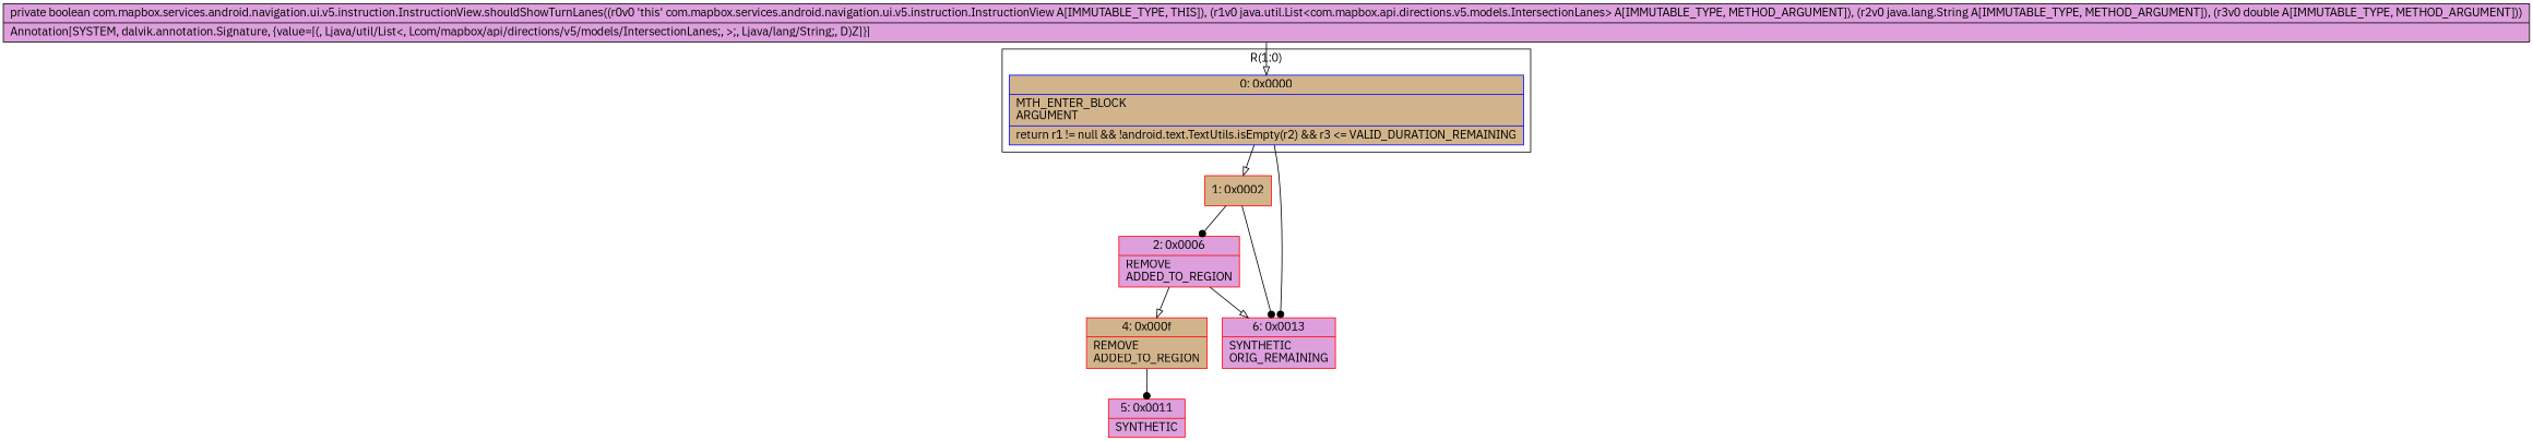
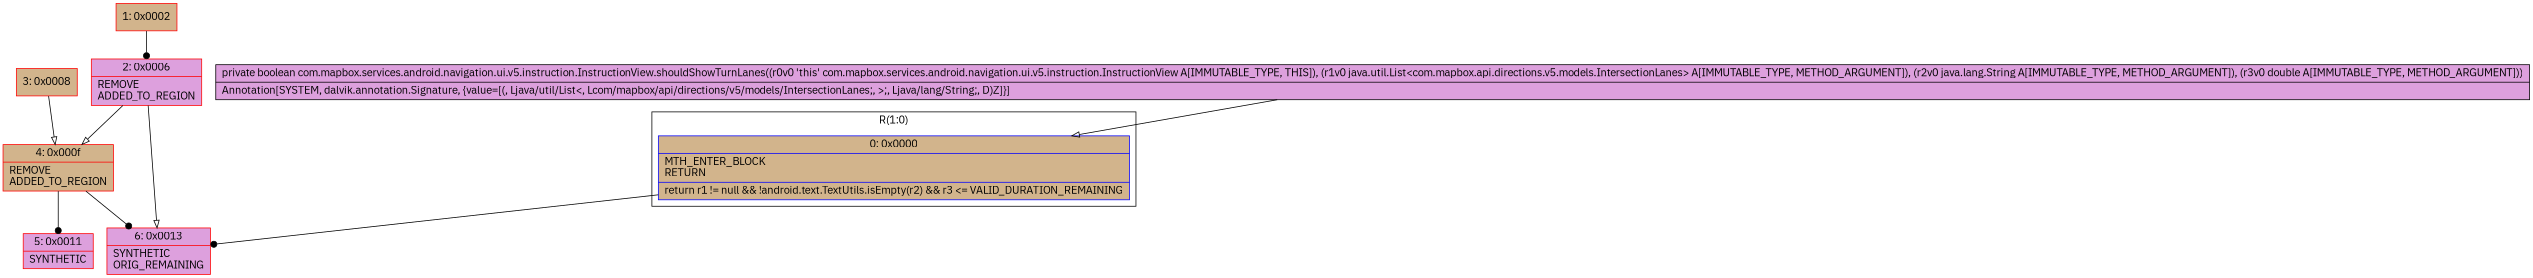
  digraph {
    fontname="IBM Plex Sans"
    node [color=red fillcolor=tan fontname="IBM Plex Sans" shape=record style=filled]
    edge [arrowhead=onormal fontname="IBM Plex Sans"]
-   n1 [color=blue label="{0\:\ 0x0000|MTH_ENTER_BLOCK\lARGUMENT\l|return r1 != null && !android.text.TextUtils.isEmpty(r2) && r3 \<= VALID_DURATION_REMAINING\l}"]
+   n1 [color=blue label="{0\:\ 0x0000|MTH_ENTER_BLOCK\lRETURN\l|return r1 != null && !android.text.TextUtils.isEmpty(r2) && r3 \<= VALID_DURATION_REMAINING\l}"]
    n2 [label="{1\:\ 0x0002}"]
    n3 [fillcolor=plum label="{6\:\ 0x0013|SYNTHETIC\lORIG_REMAINING\l}"]
    n4 [fillcolor=plum label="{2\:\ 0x0006|REMOVE\lADDED_TO_REGION\l}"]
    n5 [label="{4\:\ 0x000f|REMOVE\lADDED_TO_REGION\l}"]
+   n6 [label="{3\:\ 0x0008}"]
    n7 [fillcolor=plum label="{5\:\ 0x0011|SYNTHETIC\l}"]
    n8 [fillcolor=plum label="{private boolean com.mapbox.services.android.navigation.ui.v5.instruction.InstructionView.shouldShowTurnLanes((r0v0 'this' com.mapbox.services.android.navigation.ui.v5.instruction.InstructionView A[IMMUTABLE_TYPE, THIS]), (r1v0 java.util.List\<com.mapbox.api.directions.v5.models.IntersectionLanes\> A[IMMUTABLE_TYPE, METHOD_ARGUMENT]), (r2v0 java.lang.String A[IMMUTABLE_TYPE, METHOD_ARGUMENT]), (r3v0 double A[IMMUTABLE_TYPE, METHOD_ARGUMENT]))  | Annotation[SYSTEM, dalvik.annotation.Signature, \{value=[(, Ljava\/util\/List\<, Lcom\/mapbox\/api\/directions\/v5\/models\/IntersectionLanes;, \>;, Ljava\/lang\/String;, D)Z]\}]\l}" color=""]
    subgraph cluster_1 {
      label="R(1:0)"
      n1
    }
-   n1 -> n2
    n1 -> n3 [arrowhead=dot]
    n2 -> n4 [arrowhead=dot]
    n4 -> n3
    n4 -> n5
-   n2 -> n3 [arrowhead=dot]
+   n5 -> n3 [arrowhead=dot]
    n5 -> n7 [arrowhead=dot]
+   n6 -> n5
    n8 -> n1
  }
